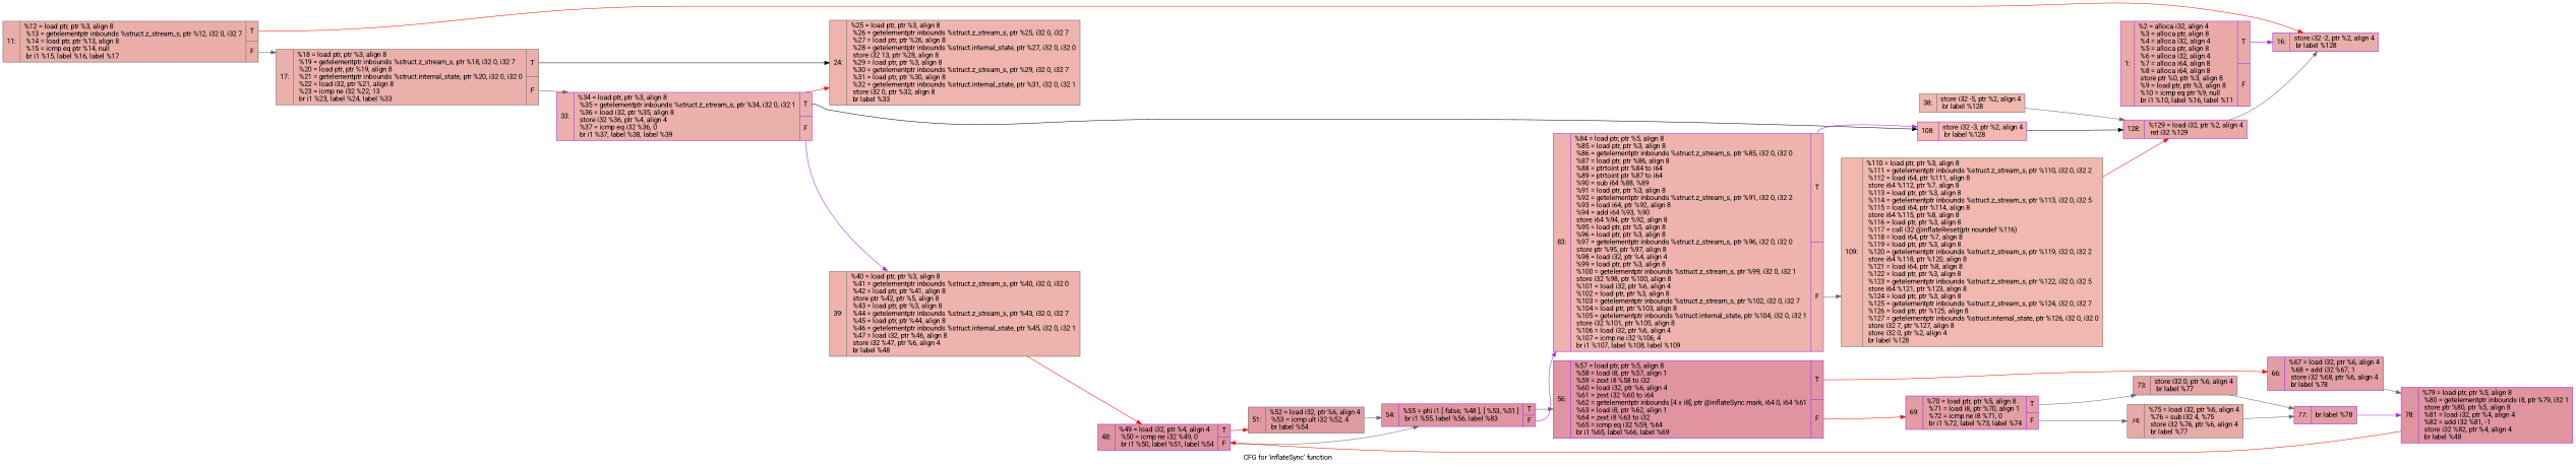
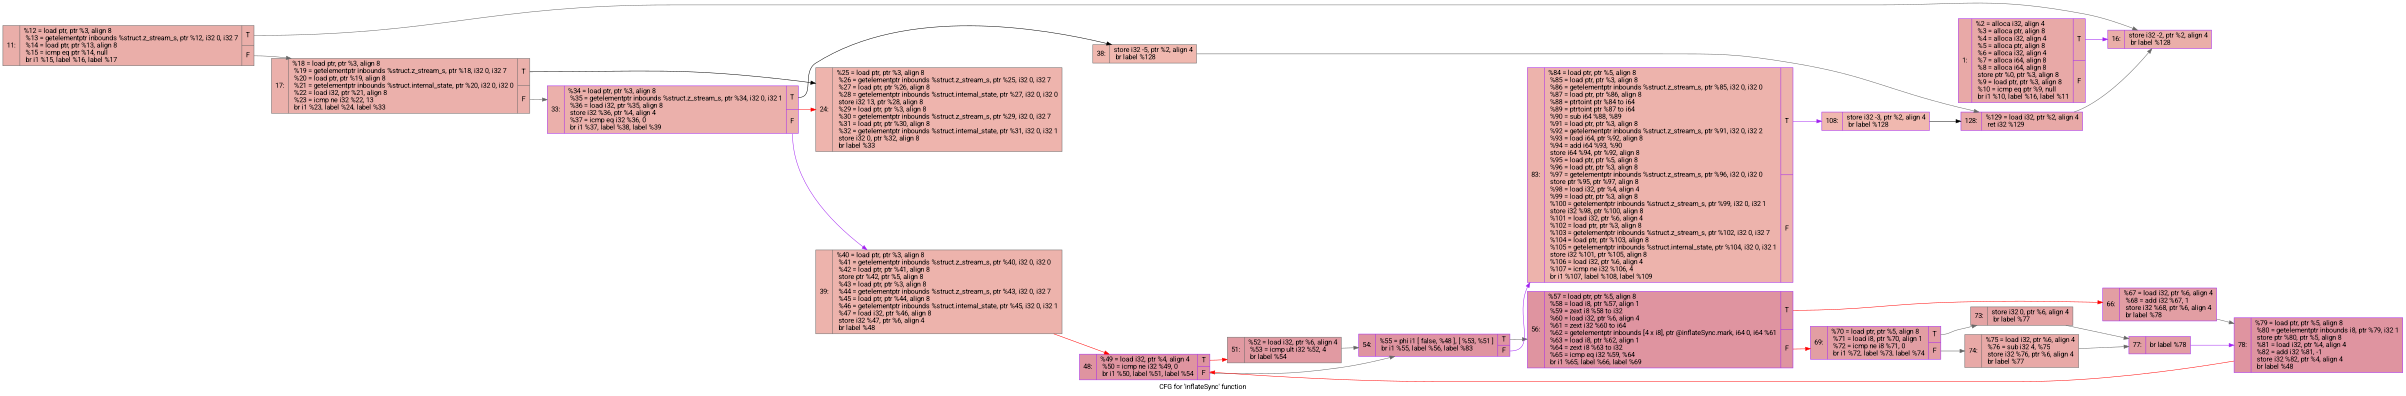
  digraph {
    fontname=Roboto
    label="CFG for 'inflateSync' function"
    rankdir=LR
    node [color=purple fillcolor="#b70d2870" fontname=Roboto shape=record style=filled]
    edge [color=gray40 fontname=Roboto]
    n1 [fillcolor="#ca3b3770" label="{1:\l|  %2 = alloca i32, align 4\l  %3 = alloca ptr, align 8\l  %4 = alloca i32, align 4\l  %5 = alloca ptr, align 8\l  %6 = alloca i32, align 4\l  %7 = alloca i64, align 8\l  %8 = alloca i64, align 8\l  store ptr %0, ptr %3, align 8\l  %9 = load ptr, ptr %3, align 8\l  %10 = icmp eq ptr %9, null\l  br i1 %10, label %16, label %11\l|{<s0>T|<s1>F}}"]
    n2 [fillcolor="#d0473d70" label="{16:\l|  store i32 -2, ptr %2, align 4\l  br label %128\l}"]
    n3 [color=gray40 fillcolor="#d0473d70" label="{11:\l|  %12 = load ptr, ptr %3, align 8\l  %13 = getelementptr inbounds %struct.z_stream_s, ptr %12, i32 0, i32 7\l  %14 = load ptr, ptr %13, align 8\l  %15 = icmp eq ptr %14, null\l  br i1 %15, label %16, label %17\l|{<s0>T|<s1>F}}"]
    n4 [color=gray40 fillcolor="#d24b4070" label="{17:\l|  %18 = load ptr, ptr %3, align 8\l  %19 = getelementptr inbounds %struct.z_stream_s, ptr %18, i32 0, i32 7\l  %20 = load ptr, ptr %19, align 8\l  %21 = getelementptr inbounds %struct.internal_state, ptr %20, i32 0, i32 0\l  %22 = load i32, ptr %21, align 8\l  %23 = icmp ne i32 %22, 13\l  br i1 %23, label %24, label %33\l|{<s0>T|<s1>F}}"]
    n5 [fillcolor="#ca3b3770" label="{128:\l|  %129 = load i32, ptr %2, align 4\l  ret i32 %129\l}"]
    n6 [color=gray40 fillcolor="#d8564670" label="{24:\l|  %25 = load ptr, ptr %3, align 8\l  %26 = getelementptr inbounds %struct.z_stream_s, ptr %25, i32 0, i32 7\l  %27 = load ptr, ptr %26, align 8\l  %28 = getelementptr inbounds %struct.internal_state, ptr %27, i32 0, i32 0\l  store i32 13, ptr %28, align 8\l  %29 = load ptr, ptr %3, align 8\l  %30 = getelementptr inbounds %struct.z_stream_s, ptr %29, i32 0, i32 7\l  %31 = load ptr, ptr %30, align 8\l  %32 = getelementptr inbounds %struct.internal_state, ptr %31, i32 0, i32 1\l  store i32 0, ptr %32, align 8\l  br label %33\l}"]
    n7 [fillcolor="#d24b4070" label="{33:\l|  %34 = load ptr, ptr %3, align 8\l  %35 = getelementptr inbounds %struct.z_stream_s, ptr %34, i32 0, i32 1\l  %36 = load i32, ptr %35, align 8\l  store i32 %36, ptr %4, align 4\l  %37 = icmp eq i32 %36, 0\l  br i1 %37, label %38, label %39\l|{<s0>T|<s1>F}}"]
    n8 [color=gray40 fillcolor="#dc5d4a70" label="{38:\l|  store i32 -5, ptr %2, align 4\l  br label %128\l}"]
    n9 [color=gray40 fillcolor="#d6524470" label="{39:\l|  %40 = load ptr, ptr %3, align 8\l  %41 = getelementptr inbounds %struct.z_stream_s, ptr %40, i32 0, i32 0\l  %42 = load ptr, ptr %41, align 8\l  store ptr %42, ptr %5, align 8\l  %43 = load ptr, ptr %3, align 8\l  %44 = getelementptr inbounds %struct.z_stream_s, ptr %43, i32 0, i32 7\l  %45 = load ptr, ptr %44, align 8\l  %46 = getelementptr inbounds %struct.internal_state, ptr %45, i32 0, i32 1\l  %47 = load i32, ptr %46, align 8\l  store i32 %47, ptr %6, align 4\l  br label %48\l}"]
    n10 [label="{48:\l|  %49 = load i32, ptr %4, align 4\l  %50 = icmp ne i32 %49, 0\l  br i1 %50, label %51, label %54\l|{<s0>T|<s1>F}}"]
    n11 [color=gray40 fillcolor="#bb1b2c70" label="{51:\l|  %52 = load i32, ptr %6, align 4\l  %53 = icmp ult i32 %52, 4\l  br label %54\l}"]
    n12 [label="{54:\l|  %55 = phi i1 [ false, %48 ], [ %53, %51 ]\l  br i1 %55, label %56, label %83\l|{<s0>T|<s1>F}}"]
    n13 [label="{56:\l|  %57 = load ptr, ptr %5, align 8\l  %58 = load i8, ptr %57, align 1\l  %59 = zext i8 %58 to i32\l  %60 = load i32, ptr %6, align 4\l  %61 = zext i32 %60 to i64\l  %62 = getelementptr inbounds [4 x i8], ptr @inflateSync.mark, i64 0, i64 %61\l  %63 = load i8, ptr %62, align 1\l  %64 = zext i8 %63 to i32\l  %65 = icmp eq i32 %59, %64\l  br i1 %65, label %66, label %69\l|{<s0>T|<s1>F}}"]
    n14 [fillcolor="#d6524470" label="{83:\l|  %84 = load ptr, ptr %5, align 8\l  %85 = load ptr, ptr %3, align 8\l  %86 = getelementptr inbounds %struct.z_stream_s, ptr %85, i32 0, i32 0\l  %87 = load ptr, ptr %86, align 8\l  %88 = ptrtoint ptr %84 to i64\l  %89 = ptrtoint ptr %87 to i64\l  %90 = sub i64 %88, %89\l  %91 = load ptr, ptr %3, align 8\l  %92 = getelementptr inbounds %struct.z_stream_s, ptr %91, i32 0, i32 2\l  %93 = load i64, ptr %92, align 8\l  %94 = add i64 %93, %90\l  store i64 %94, ptr %92, align 8\l  %95 = load ptr, ptr %5, align 8\l  %96 = load ptr, ptr %3, align 8\l  %97 = getelementptr inbounds %struct.z_stream_s, ptr %96, i32 0, i32 0\l  store ptr %95, ptr %97, align 8\l  %98 = load i32, ptr %4, align 4\l  %99 = load ptr, ptr %3, align 8\l  %100 = getelementptr inbounds %struct.z_stream_s, ptr %99, i32 0, i32 1\l  store i32 %98, ptr %100, align 8\l  %101 = load i32, ptr %6, align 4\l  %102 = load ptr, ptr %3, align 8\l  %103 = getelementptr inbounds %struct.z_stream_s, ptr %102, i32 0, i32 7\l  %104 = load ptr, ptr %103, align 8\l  %105 = getelementptr inbounds %struct.internal_state, ptr %104, i32 0, i32 1\l  store i32 %101, ptr %105, align 8\l  %106 = load i32, ptr %6, align 4\l  %107 = icmp ne i32 %106, 4\l  br i1 %107, label %108, label %109\l|{<s0>T|<s1>F}}"]
    n15 [fillcolor="#be242e70" label="{66:\l|  %67 = load i32, ptr %6, align 4\l  %68 = add i32 %67, 1\l  store i32 %68, ptr %6, align 4\l  br label %78\l}"]
    n16 [fillcolor="#be242e70" label="{69:\l|  %70 = load ptr, ptr %5, align 8\l  %71 = load i8, ptr %70, align 1\l  %72 = icmp ne i8 %71, 0\l  br i1 %72, label %73, label %74\l|{<s0>T|<s1>F}}"]
    n17 [fillcolor="#dc5d4a70" label="{108:\l|  store i32 -3, ptr %2, align 4\l  br label %128\l}"]
-   n18 [color=gray40 fillcolor="#dc5d4a70" label="{109:\l|  %110 = load ptr, ptr %3, align 8\l  %111 = getelementptr inbounds %struct.z_stream_s, ptr %110, i32 0, i32 2\l  %112 = load i64, ptr %111, align 8\l  store i64 %112, ptr %7, align 8\l  %113 = load ptr, ptr %3, align 8\l  %114 = getelementptr inbounds %struct.z_stream_s, ptr %113, i32 0, i32 5\l  %115 = load i64, ptr %114, align 8\l  store i64 %115, ptr %8, align 8\l  %116 = load ptr, ptr %3, align 8\l  %117 = call i32 @inflateReset(ptr noundef %116)\l  %118 = load i64, ptr %7, align 8\l  %119 = load ptr, ptr %3, align 8\l  %120 = getelementptr inbounds %struct.z_stream_s, ptr %119, i32 0, i32 2\l  store i64 %118, ptr %120, align 8\l  %121 = load i64, ptr %8, align 8\l  %122 = load ptr, ptr %3, align 8\l  %123 = getelementptr inbounds %struct.z_stream_s, ptr %122, i32 0, i32 5\l  store i64 %121, ptr %123, align 8\l  %124 = load ptr, ptr %3, align 8\l  %125 = getelementptr inbounds %struct.z_stream_s, ptr %124, i32 0, i32 7\l  %126 = load ptr, ptr %125, align 8\l  %127 = getelementptr inbounds %struct.internal_state, ptr %126, i32 0, i32 0\l  store i32 7, ptr %127, align 8\l  store i32 0, ptr %2, align 4\l  br label %128\l}"]
    n19 [label="{78:\l|  %79 = load ptr, ptr %5, align 8\l  %80 = getelementptr inbounds i8, ptr %79, i32 1\l  store ptr %80, ptr %5, align 8\l  %81 = load i32, ptr %4, align 4\l  %82 = add i32 %81, -1\l  store i32 %82, ptr %4, align 4\l  br label %48\l}"]
    n20 [color=gray40 fillcolor="#c32e3170" label="{73:\l|  store i32 0, ptr %6, align 4\l  br label %77\l}"]
    n21 [color=gray40 fillcolor="#ca3b3770" label="{74:\l|  %75 = load i32, ptr %6, align 4\l  %76 = sub i32 4, %75\l  store i32 %76, ptr %6, align 4\l  br label %77\l}"]
    n22 [fillcolor="#be242e70" label="{77:\l|  br label %78\l}"]
    n1 -> n2 [color=purple tailport=s0]
-   n3 -> n2 [color=red tailport=s0]
+   n3 -> n2 [tailport=s0]
    n3 -> n4 [tailport=s1]
    n4 -> n6 [color=black tailport=s0]
    n4 -> n7 [tailport=s1]
    n5 -> n2
    n7 -> n6 [color=red]
-   n7 -> n17 [color=black tailport=s0]
+   n7 -> n8 [color=black tailport=s0]
    n7 -> n9 [color=purple tailport=s1]
    n8 -> n5
    n9 -> n10 [color=red]
    n10 -> n11 [color=red tailport=s0]
    n10 -> n12 [tailport=s1]
    n11 -> n12
    n12 -> n13 [tailport=s0]
    n12 -> n14 [color=purple tailport=s1]
    n13 -> n15 [color=red tailport=s0]
    n13 -> n16 [color=red tailport=s1]
    n14 -> n17 [color=purple tailport=s0]
-   n14 -> n18 [tailport=s1]
    n15 -> n19
    n16 -> n20 [tailport=s0]
    n16 -> n21 [tailport=s1]
    n17 -> n5 [color=black]
-   n18 -> n5 [color=red]
    n19 -> n10 [color=red]
    n20 -> n22
    n21 -> n22
    n22 -> n19 [color=purple]
  }
